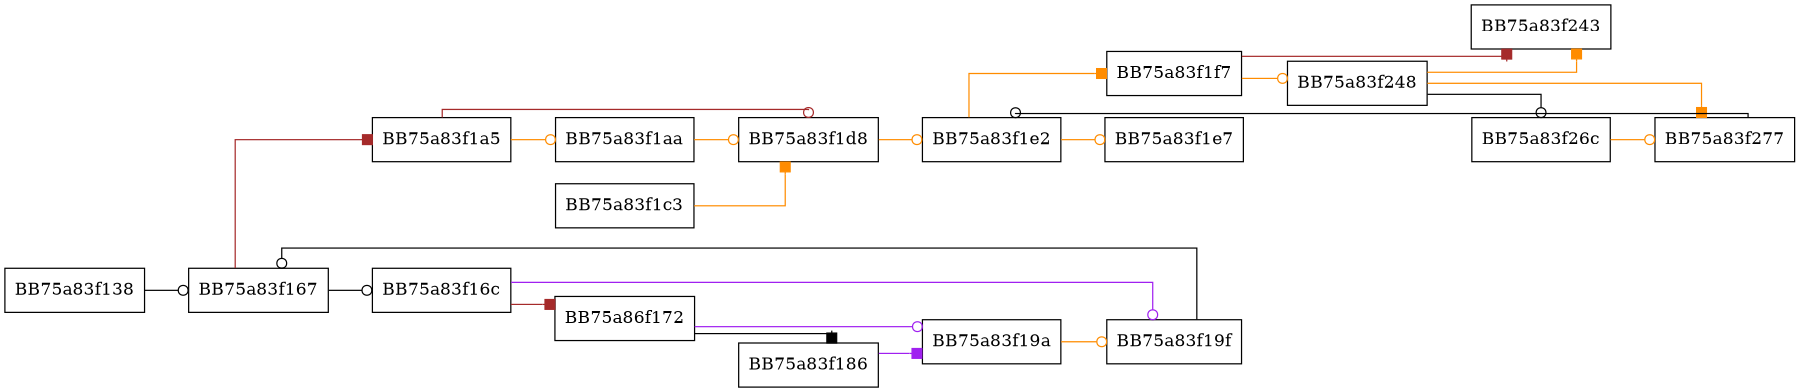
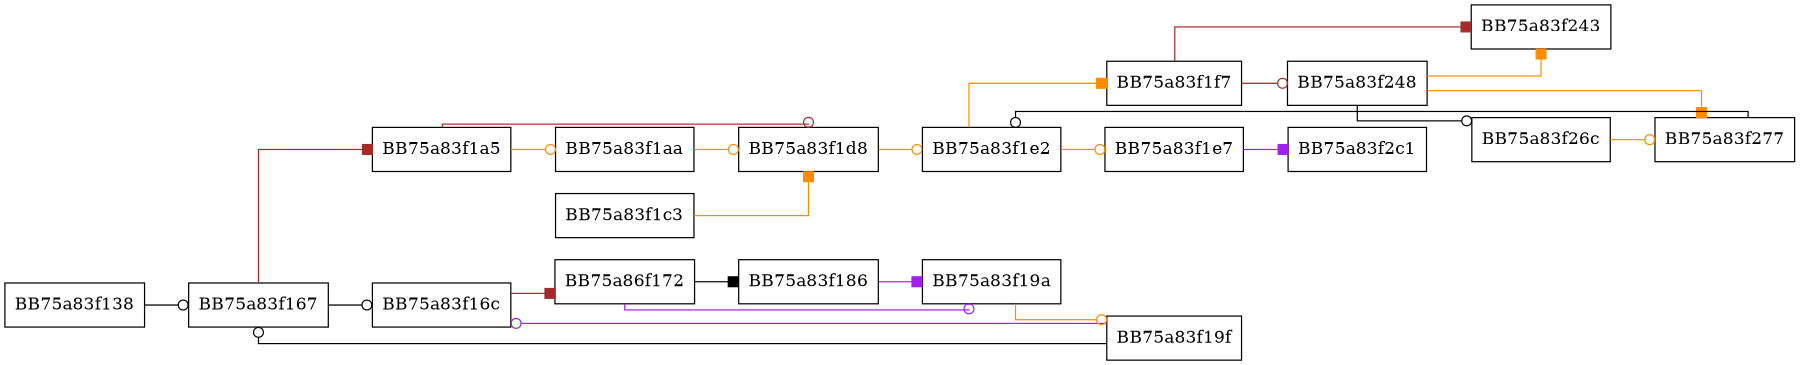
  digraph {
    rankdir=LR
    splines=ortho
    node [shape=box]
    edge [arrowhead=odot color=darkorange]
    BB75a83f138
    BB75a83f167
    BB75a83f1a5
    BB75a83f16c
    BB75a83f1d8
    BB75a83f1aa
    BB75a83f19f
    n8 [label=BB75a86f172]
    BB75a83f1e2
    BB75a83f19a
    BB75a83f186
    BB75a83f1f7
    BB75a83f1e7
    BB75a83f1c3
    BB75a83f248
    BB75a83f243
+   BB75a83f2c1
    n18 [label=BB75a83f277]
    BB75a83f26c
    BB75a83f138 -> BB75a83f167 [color=black]
    BB75a83f167 -> BB75a83f1a5 [arrowhead=box color=brown]
    BB75a83f167 -> BB75a83f16c [color=black]
    BB75a83f1a5 -> BB75a83f1d8 [color=brown]
    BB75a83f1a5 -> BB75a83f1aa
-   BB75a83f16c -> BB75a83f19f [color=purple]
+   BB75a83f19f -> BB75a83f16c [color=purple]
    BB75a83f16c -> n8 [arrowhead=box color=brown]
    BB75a83f1d8 -> BB75a83f1e2
    BB75a83f1aa -> BB75a83f1d8
    BB75a83f19f -> BB75a83f167 [color=black]
    n8 -> BB75a83f19a [color=purple]
    n8 -> BB75a83f186 [arrowhead=box color=black]
    BB75a83f1e2 -> BB75a83f1f7 [arrowhead=box]
    BB75a83f1e2 -> BB75a83f1e7
    BB75a83f19a -> BB75a83f19f
    BB75a83f186 -> BB75a83f19a [arrowhead=box color=purple]
-   BB75a83f1f7 -> BB75a83f248
+   BB75a83f1f7 -> BB75a83f248 [color=brown]
    BB75a83f1f7 -> BB75a83f243 [arrowhead=box color=brown]
+   BB75a83f1e7 -> BB75a83f2c1 [arrowhead=box color=purple]
    BB75a83f1c3 -> BB75a83f1d8 [arrowhead=box]
    BB75a83f248 -> BB75a83f243 [arrowhead=box]
    BB75a83f248 -> n18 [arrowhead=box]
    BB75a83f248 -> BB75a83f26c [color=black]
    n18 -> BB75a83f1e2 [color=black]
    BB75a83f26c -> n18
  }
